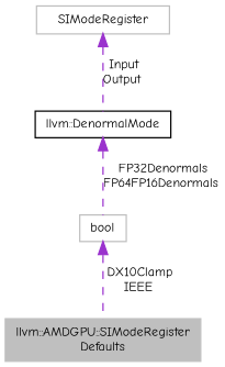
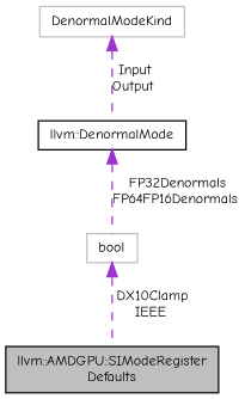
  digraph {
    fontname="Comic Neue"
    node [color=black fontname="Comic Neue" fontsize=10 shape=record]
    edge [color=darkorchid3 dir=back fontname="Comic Neue" fontsize=10 labelfontname=Helvetica labelfontsize=10 style=dashed]
-   n1 [color=grey75 fillcolor=grey75 fontcolor=black height=0.2 label="llvm::AMDGPU::SIModeRegister\lDefaults" style=filled width=0.4]
+   n1 [fillcolor=grey75 fontcolor=black height=0.2 label="llvm::AMDGPU::SIModeRegister\lDefaults" style=filled width=0.4]
    n2 [height=0.2 label="llvm::DenormalMode" width=0.4]
    n3 [color=grey75 height=0.2 label=bool width=0.4]
-   n4 [color=grey75 height=0.2 label=SIModeRegister width=0.4]
+   n4 [color=grey75 height=0.2 label=DenormalModeKind width=0.4]
    n2 -> n3 [label=" FP32Denormals\nFP64FP16Denormals"]
    n3 -> n1 [label=" DX10Clamp\nIEEE"]
    n4 -> n2 [label=" Input\nOutput"]
  }
